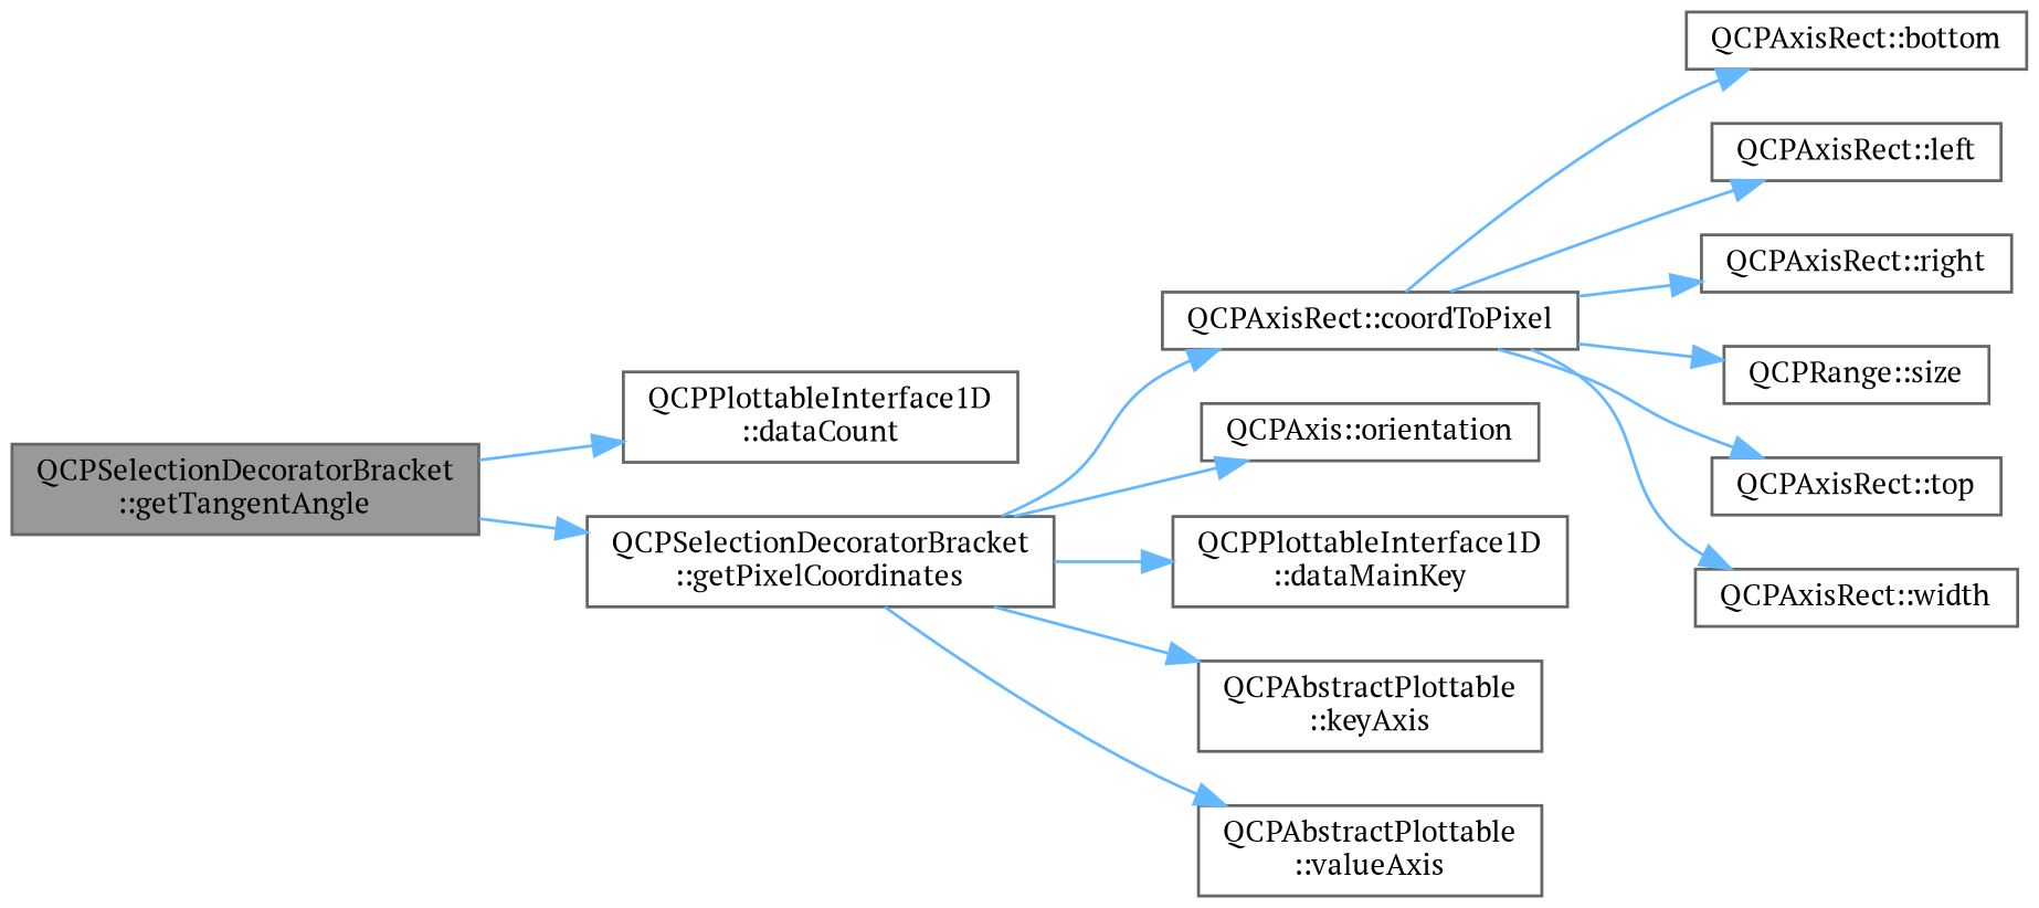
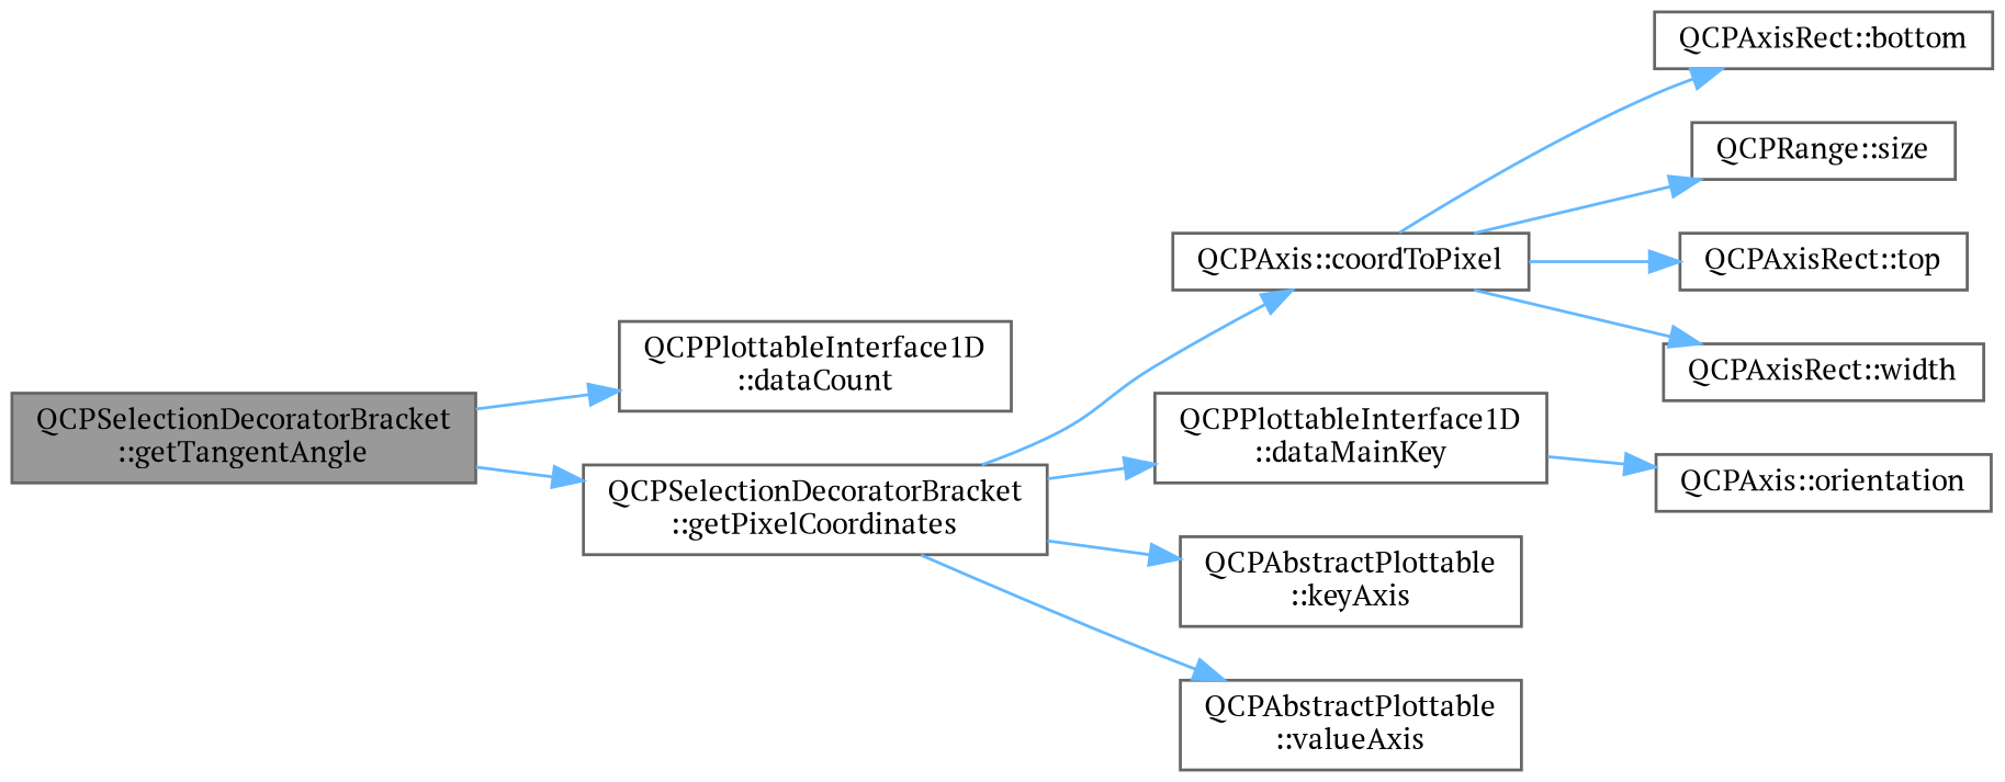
  digraph {
    fontname="PT Serif"
    rankdir=LR
    node [color=grey40 fillcolor=white fontname="PT Serif" fontsize=10 shape=box style=filled]
    edge [color=steelblue1 fontname="PT Serif" fontsize=10 labelfontname=Helvetica labelfontsize=10 style=solid]
    n1 [color=gray40 fillcolor=grey60 fontcolor=black height=0.2 label="QCPSelectionDecoratorBracket\l::getTangentAngle" width=0.4]
    n2 [height=0.2 label="QCPPlottableInterface1D\l::dataCount" width=0.4]
    n3 [height=0.2 label="QCPSelectionDecoratorBracket\l::getPixelCoordinates" width=0.4]
-   n4 [height=0.2 label="QCPAxisRect::coordToPixel" width=0.4]
+   n4 [height=0.2 label="QCPAxis::coordToPixel" width=0.4]
    n5 [height=0.2 label="QCPAxis::orientation" width=0.4]
    n6 [height=0.2 label="QCPPlottableInterface1D\l::dataMainKey" width=0.4]
    n7 [height=0.2 label="QCPAbstractPlottable\l::keyAxis" width=0.4]
    n8 [height=0.2 label="QCPAbstractPlottable\l::valueAxis" width=0.4]
    n9 [height=0.2 label="QCPAxisRect::bottom" width=0.4]
-   n10 [height=0.2 label="QCPAxisRect::left" width=0.4]
-   n11 [height=0.2 label="QCPAxisRect::right" width=0.4]
    n12 [height=0.2 label="QCPRange::size" width=0.4]
    n13 [height=0.2 label="QCPAxisRect::top" width=0.4]
    n14 [height=0.2 label="QCPAxisRect::width" width=0.4]
    n1 -> n2
    n1 -> n3
    n3 -> n4
-   n3 -> n5
+   n6 -> n5
    n3 -> n6
    n3 -> n7
    n3 -> n8
    n4 -> n9
-   n4 -> n10
-   n4 -> n11
    n4 -> n12
    n4 -> n13
    n4 -> n14
  }
